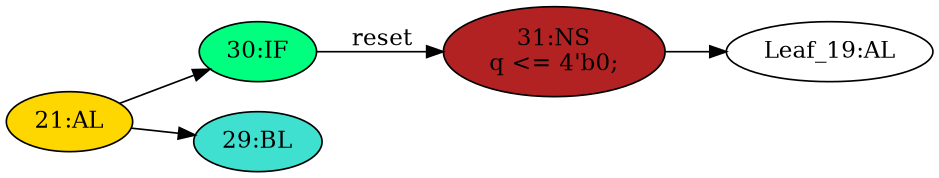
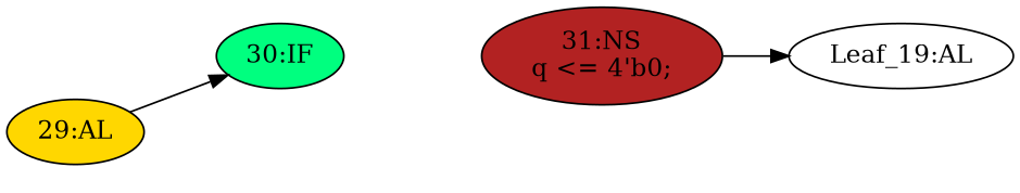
  strict digraph {
    rankdir=LR
    node [statements="[]" style=filled]
    edge [cond="[]" lineno=None]
    n1 [ast="<pyverilog.vparser.ast.IfStatement object at 0x7fdd12734110>" fillcolor=springgreen label="30:IF" typ=IfStatement]
    n2 [ast="<pyverilog.vparser.ast.NonblockingSubstitution object at 0x7fdd12734350>" fillcolor=firebrick label="31:NS\nq <= 4'b0;" statements="[<pyverilog.vparser.ast.NonblockingSubstitution object at 0x7fdd12734350>]" typ=NonblockingSubstitution]
    n3 [def_var="['q']" label="Leaf_19:AL" statements="" style=""]
-   n4 [ast="<pyverilog.vparser.ast.Block object at 0x7fdd12734090>" fillcolor=turquoise label="29:BL" typ=Block]
-   n5 [ast="<pyverilog.vparser.ast.Always object at 0x7fdd12734790>" clk_sens=True fillcolor=gold label="21:AL" sens="['clk']" typ=Always use_var="['reset']"]
-   n1 -> n2 [cond="['reset']" label=reset lineno=30]
+   n5 [ast="<pyverilog.vparser.ast.Always object at 0x7fdd12734790>" clk_sens=True fillcolor=gold label="29:AL" sens="['clk']" typ=Always use_var="['reset']"]
    n2 -> n3
    n5 -> n1
-   n5 -> n4
  }
